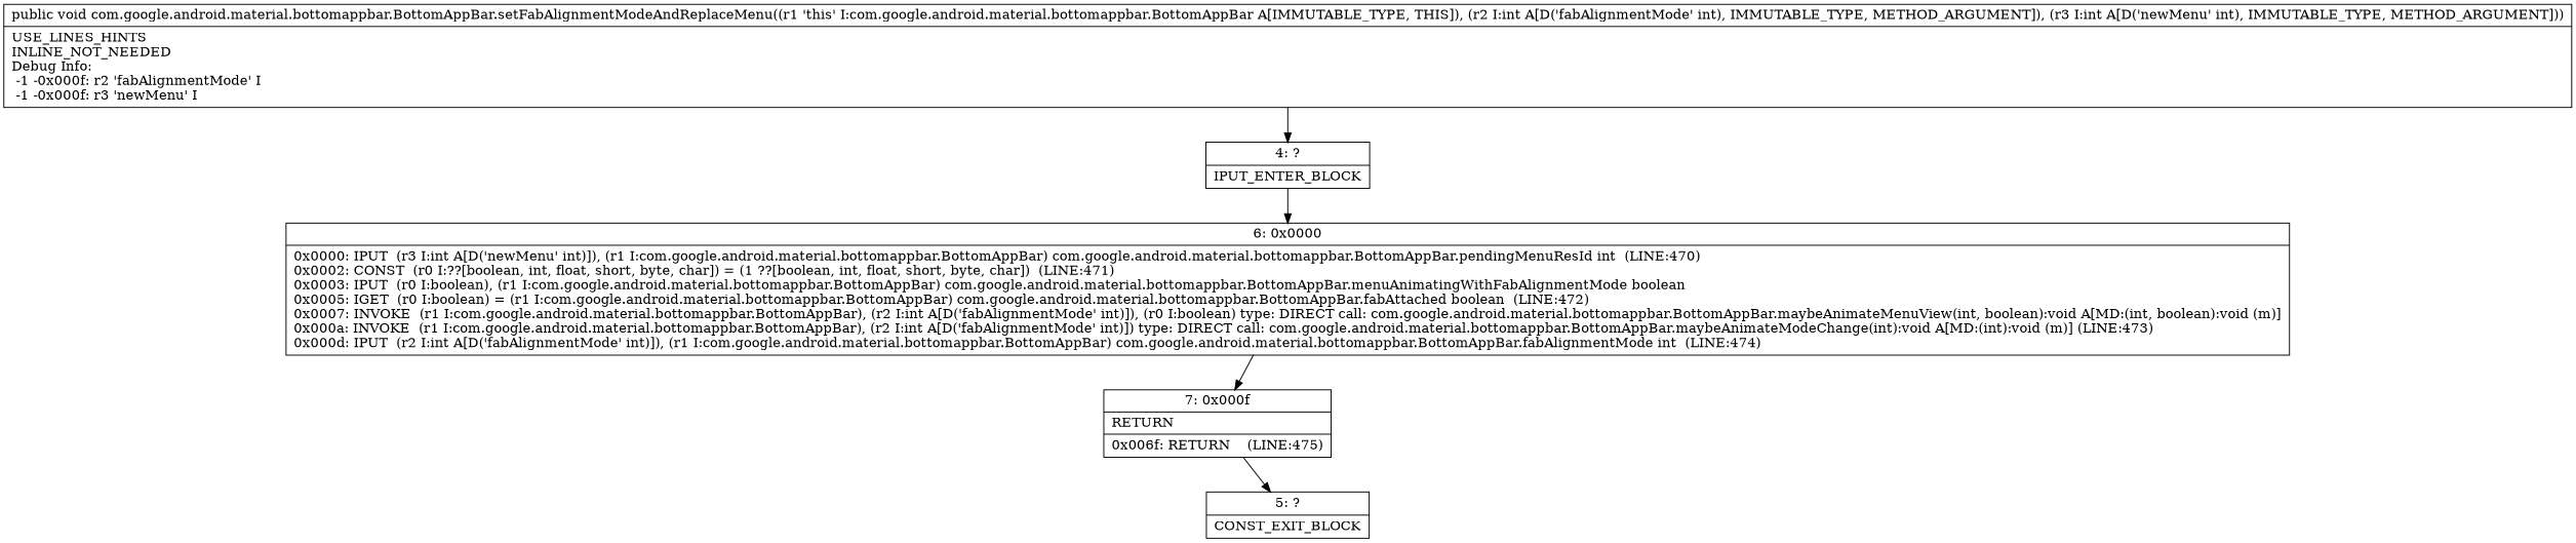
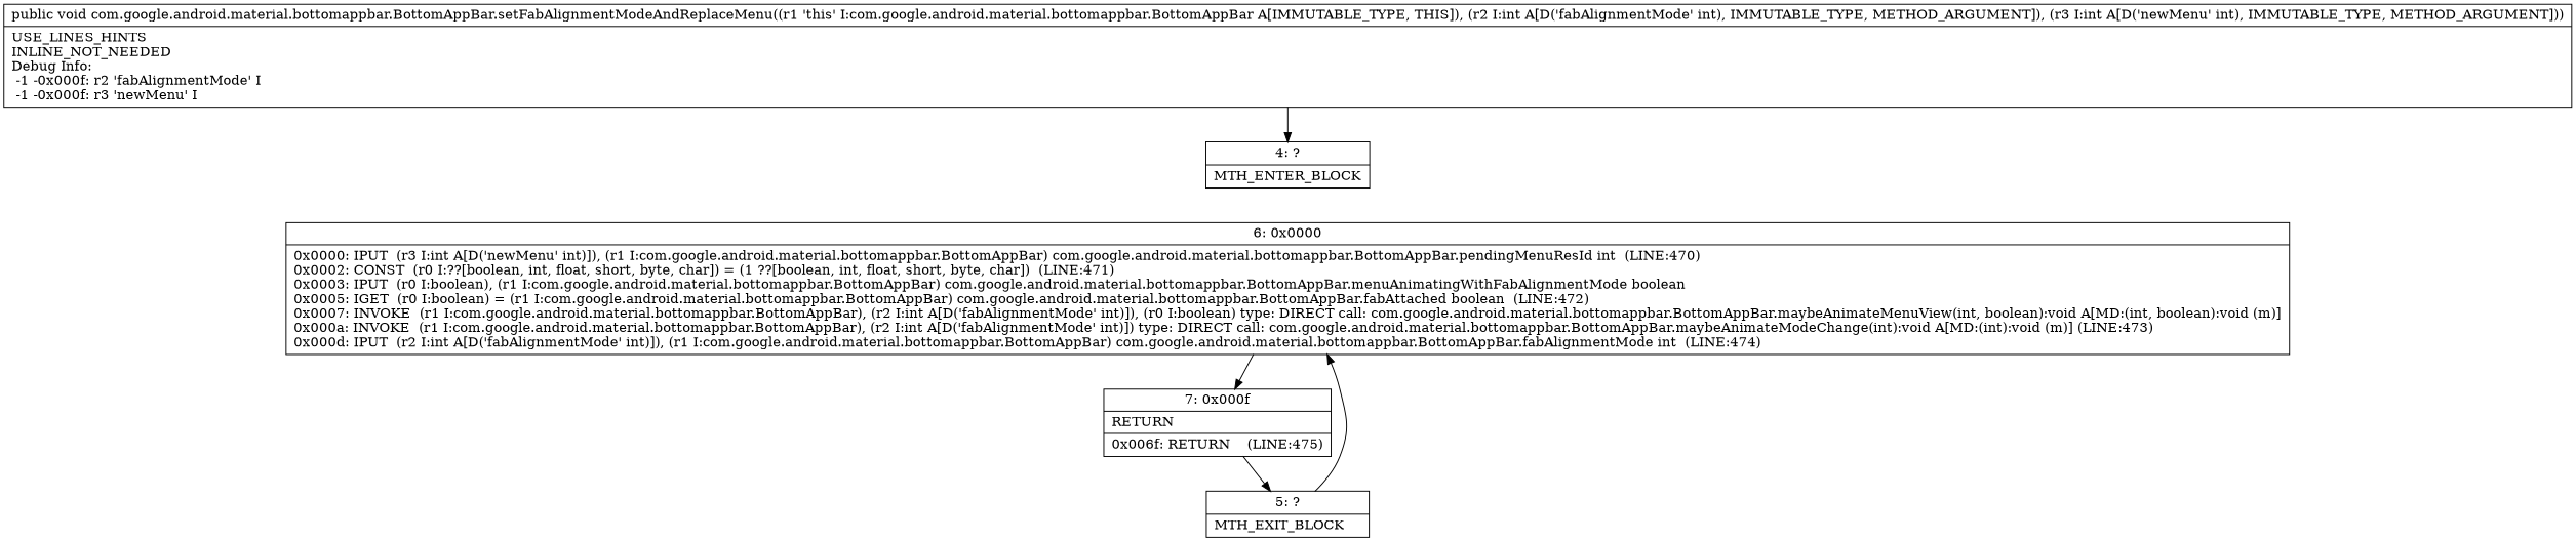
  digraph {
    node [shape=record]
-   n1 [label="{4\:\ ?|IPUT_ENTER_BLOCK\l}"]
+   n1 [label="{4\:\ ?|MTH_ENTER_BLOCK\l}"]
    n2 [label="{6\:\ 0x0000|0x0000: IPUT  (r3 I:int A[D('newMenu' int)]), (r1 I:com.google.android.material.bottomappbar.BottomAppBar) com.google.android.material.bottomappbar.BottomAppBar.pendingMenuResId int  (LINE:470)\l0x0002: CONST  (r0 I:??[boolean, int, float, short, byte, char]) = (1 ??[boolean, int, float, short, byte, char])  (LINE:471)\l0x0003: IPUT  (r0 I:boolean), (r1 I:com.google.android.material.bottomappbar.BottomAppBar) com.google.android.material.bottomappbar.BottomAppBar.menuAnimatingWithFabAlignmentMode boolean \l0x0005: IGET  (r0 I:boolean) = (r1 I:com.google.android.material.bottomappbar.BottomAppBar) com.google.android.material.bottomappbar.BottomAppBar.fabAttached boolean  (LINE:472)\l0x0007: INVOKE  (r1 I:com.google.android.material.bottomappbar.BottomAppBar), (r2 I:int A[D('fabAlignmentMode' int)]), (r0 I:boolean) type: DIRECT call: com.google.android.material.bottomappbar.BottomAppBar.maybeAnimateMenuView(int, boolean):void A[MD:(int, boolean):void (m)]\l0x000a: INVOKE  (r1 I:com.google.android.material.bottomappbar.BottomAppBar), (r2 I:int A[D('fabAlignmentMode' int)]) type: DIRECT call: com.google.android.material.bottomappbar.BottomAppBar.maybeAnimateModeChange(int):void A[MD:(int):void (m)] (LINE:473)\l0x000d: IPUT  (r2 I:int A[D('fabAlignmentMode' int)]), (r1 I:com.google.android.material.bottomappbar.BottomAppBar) com.google.android.material.bottomappbar.BottomAppBar.fabAlignmentMode int  (LINE:474)\l}"]
    n3 [label="{7\:\ 0x000f|RETURN\l|0x006f: RETURN    (LINE:475)\l}"]
-   n4 [label="{5\:\ ?|CONST_EXIT_BLOCK\l}"]
+   n4 [label="{5\:\ ?|MTH_EXIT_BLOCK\l}"]
    n5 [label="{public void com.google.android.material.bottomappbar.BottomAppBar.setFabAlignmentModeAndReplaceMenu((r1 'this' I:com.google.android.material.bottomappbar.BottomAppBar A[IMMUTABLE_TYPE, THIS]), (r2 I:int A[D('fabAlignmentMode' int), IMMUTABLE_TYPE, METHOD_ARGUMENT]), (r3 I:int A[D('newMenu' int), IMMUTABLE_TYPE, METHOD_ARGUMENT]))  | USE_LINES_HINTS\lINLINE_NOT_NEEDED\lDebug Info:\l  \-1 \-0x000f: r2 'fabAlignmentMode' I\l  \-1 \-0x000f: r3 'newMenu' I\l}"]
-   n1 -> n2
+   n4 -> n2
    n2 -> n3
    n3 -> n4
    n5 -> n1
  }
